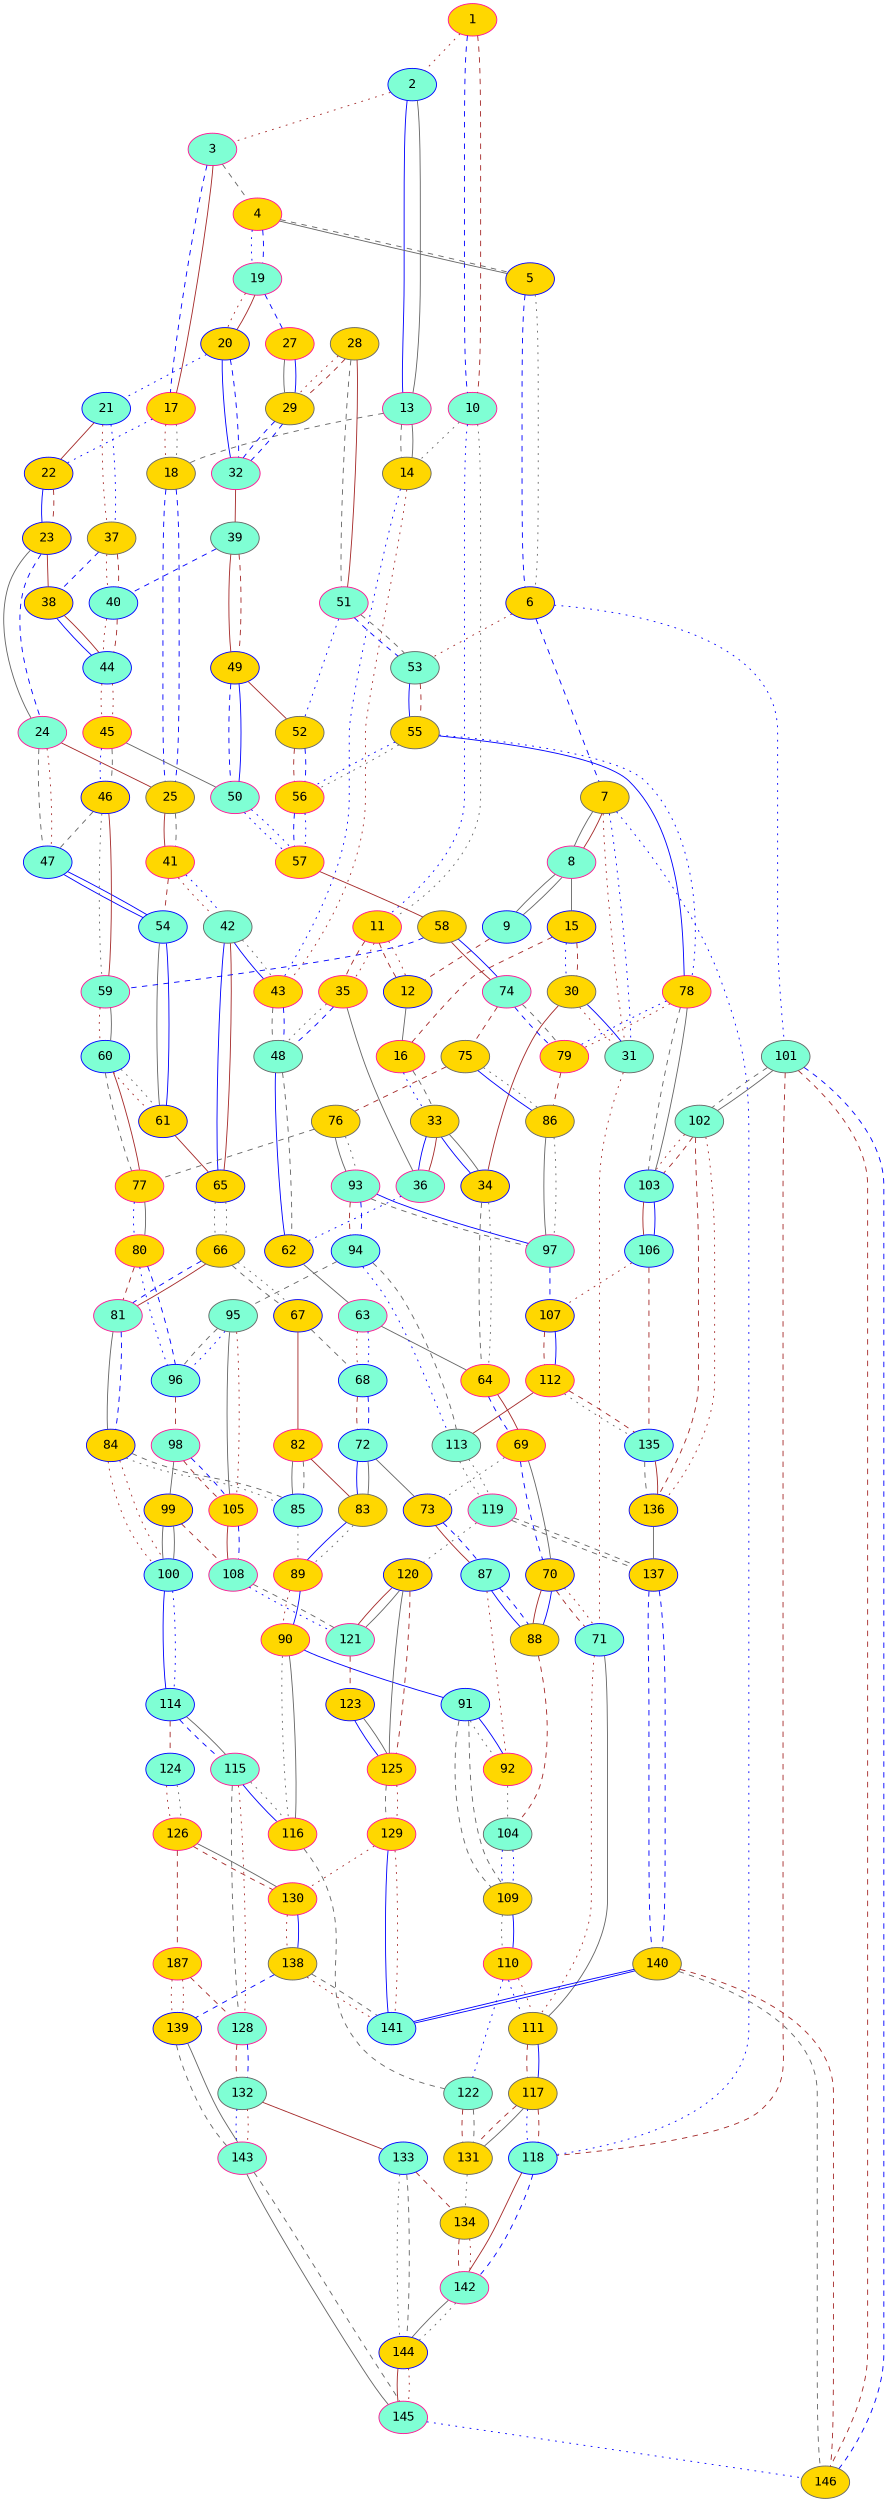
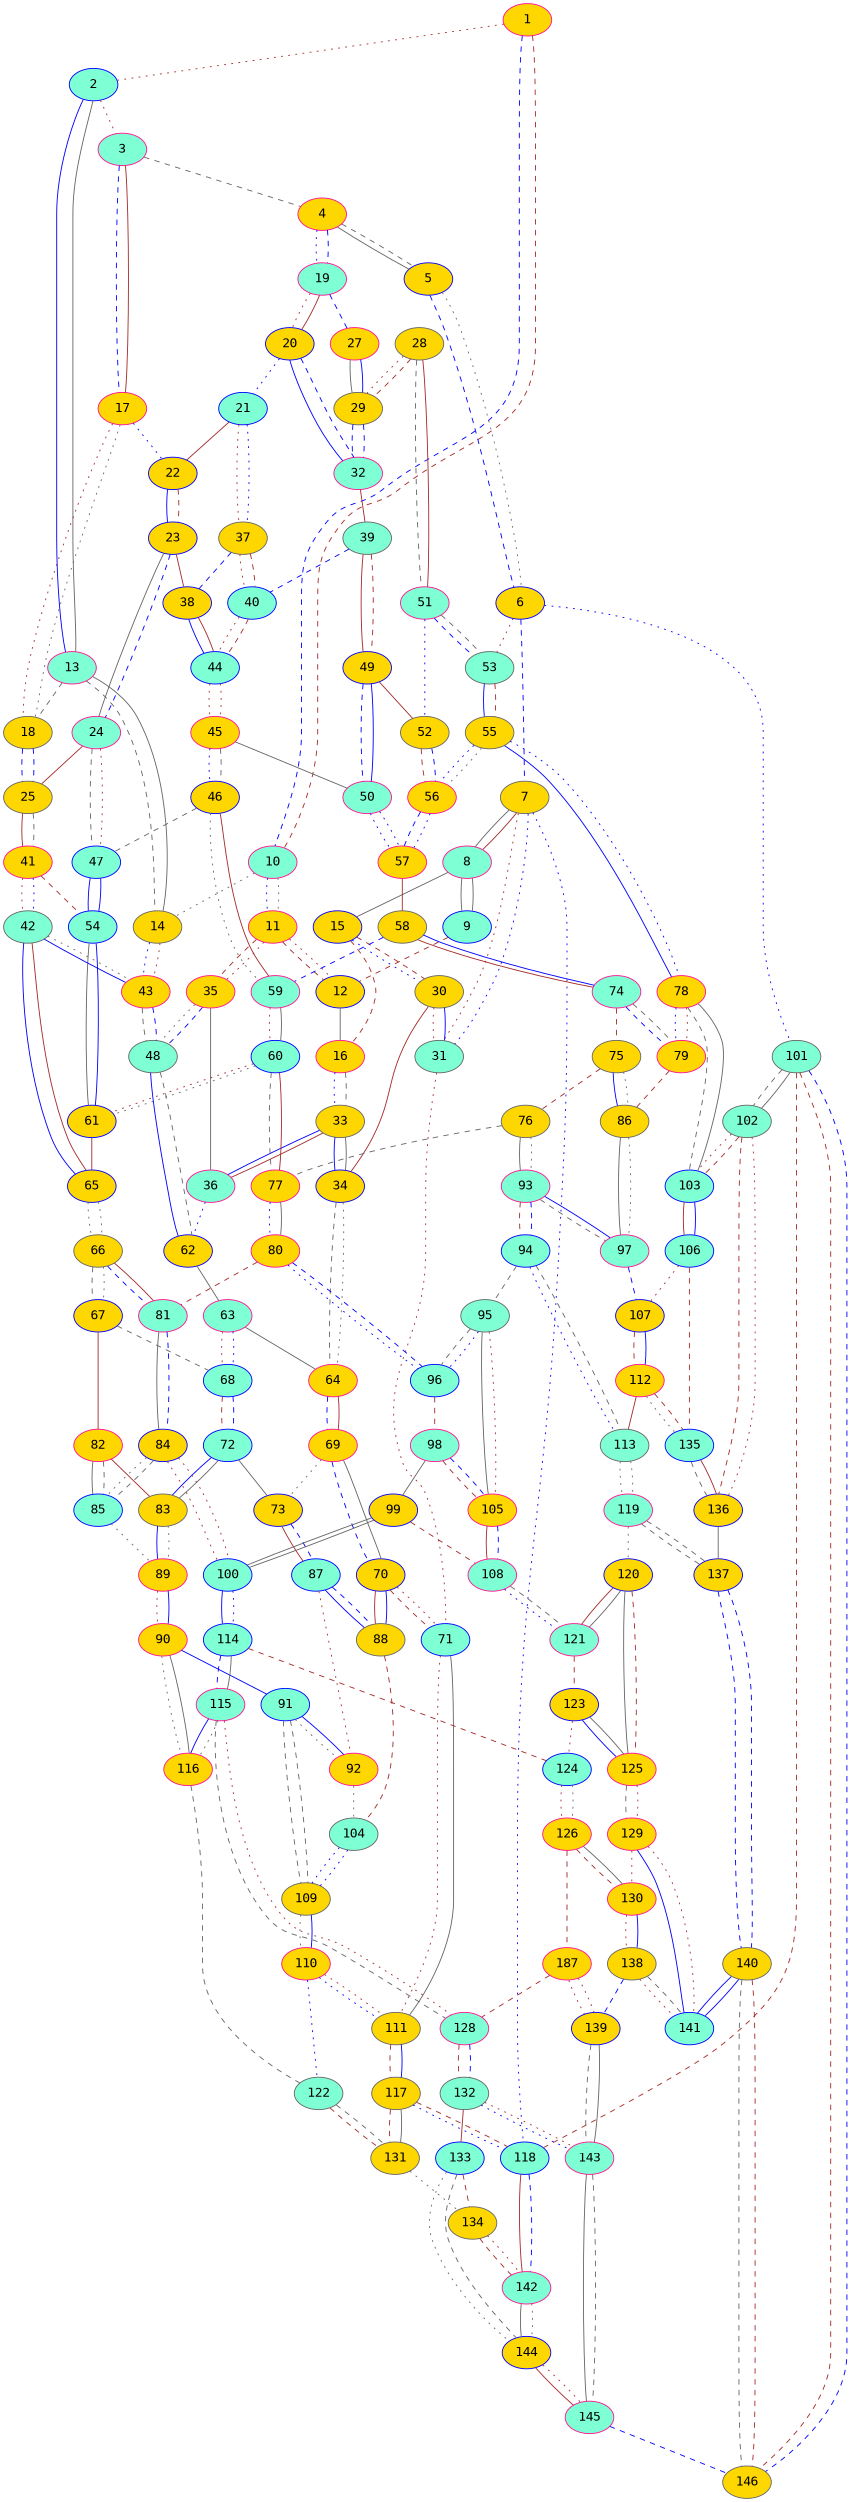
  graph {
    fontname="DejaVu Sans Mono"
    node [color=deeppink fillcolor=gold fontname="DejaVu Sans Mono" style=filled]
    edge [color=brown fontname="DejaVu Sans Mono" style=dashed]
    2 [color=blue fillcolor=aquamarine]
    1
    10 [fillcolor=aquamarine]
    3 [fillcolor=aquamarine]
    13 [fillcolor=aquamarine]
    11
    14 [color=gray40]
    4
    17
    18 [color=gray40]
    5 [color=blue]
    19 [fillcolor=aquamarine]
    22 [color=blue]
    6 [color=blue]
    20 [color=blue]
    27
    7 [color=gray40]
    53 [color=gray40 fillcolor=aquamarine]
    101 [color=gray40 fillcolor=aquamarine]
    8 [fillcolor=aquamarine]
    31 [color=gray40 fillcolor=aquamarine]
    118 [color=blue fillcolor=aquamarine]
    55 [color=gray40]
    102 [color=gray40 fillcolor=aquamarine]
    146 [color=gray40]
    9 [color=blue fillcolor=aquamarine]
    15 [color=blue]
    71 [color=blue fillcolor=aquamarine]
    142 [fillcolor=aquamarine]
    12 [color=blue]
    16
    30 [color=gray40]
    35
    43
    36 [fillcolor=aquamarine]
    48 [color=gray40 fillcolor=aquamarine]
    33 [color=gray40]
    25 [color=gray40]
    34 [color=blue]
    23 [color=blue]
    41
    21 [color=blue fillcolor=aquamarine]
    32 [fillcolor=aquamarine]
    29 [color=gray40]
    37 [color=gray40]
    39 [color=gray40 fillcolor=aquamarine]
    38 [color=blue]
    40 [color=blue fillcolor=aquamarine]
    24 [fillcolor=aquamarine]
    47 [color=blue fillcolor=aquamarine]
    44 [color=blue fillcolor=aquamarine]
    54 [color=blue fillcolor=aquamarine]
    42 [color=gray40 fillcolor=aquamarine]
    28 [color=gray40]
    51 [fillcolor=aquamarine]
    52 [color=gray40]
    64
    111 [color=gray40]
    49 [color=blue]
    62 [color=blue]
    69
    63 [fillcolor=aquamarine]
    45
    50 [fillcolor=aquamarine]
    65 [color=blue]
    61 [color=blue]
    66 [color=gray40]
    46 [color=blue]
    59 [fillcolor=aquamarine]
    57
    60 [color=blue fillcolor=aquamarine]
    56
    58 [color=gray40]
    78
    79
    103 [color=blue fillcolor=aquamarine]
    74 [fillcolor=aquamarine]
    75 [color=gray40]
    77
    80
    68 [color=blue fillcolor=aquamarine]
    72 [color=blue fillcolor=aquamarine]
    70 [color=blue]
    73 [color=blue]
    67 [color=blue]
    81 [fillcolor=aquamarine]
    82
    84 [color=blue]
    83 [color=gray40]
    85 [color=blue fillcolor=aquamarine]
    88 [color=gray40]
    87 [color=blue fillcolor=aquamarine]
    104 [color=gray40 fillcolor=aquamarine]
    117 [color=gray40]
    89
    92
    76 [color=gray40]
    86 [color=gray40]
    93 [fillcolor=aquamarine]
    97 [fillcolor=aquamarine]
    94 [color=blue fillcolor=aquamarine]
    96 [color=blue fillcolor=aquamarine]
    106 [color=blue fillcolor=aquamarine]
    98 [fillcolor=aquamarine]
    100 [color=blue fillcolor=aquamarine]
    90
    114 [color=blue fillcolor=aquamarine]
    107 [color=blue]
    109 [color=gray40]
    91 [color=blue fillcolor=aquamarine]
    116
    122 [color=gray40 fillcolor=aquamarine]
    110
    95 [color=gray40 fillcolor=aquamarine]
    113 [color=gray40 fillcolor=aquamarine]
    105
    119 [fillcolor=aquamarine]
    108 [fillcolor=aquamarine]
    99 [color=blue]
    112
    121 [fillcolor=aquamarine]
    115 [fillcolor=aquamarine]
    124 [color=blue fillcolor=aquamarine]
    136 [color=blue]
    137 [color=blue]
    135 [color=blue fillcolor=aquamarine]
    123 [color=blue]
    131 [color=gray40]
    120 [color=blue]
    128 [fillcolor=aquamarine]
    126
    132 [color=gray40 fillcolor=aquamarine]
    134 [color=gray40]
    144 [color=blue]
    125
    140 [color=gray40]
    129
    n138 [label=187]
    130
    141 [color=blue fillcolor=aquamarine]
    139 [color=blue]
    138 [color=gray40]
    143 [fillcolor=aquamarine]
    133 [color=blue fillcolor=aquamarine]
    145 [fillcolor=aquamarine]
    2 -- 3 [style=dotted]
    2 -- 13 [color=blue style=solid]
    2 -- 13 [color=gray40 style=solid]
    1 -- 2 [style=dotted]
    1 -- 10 [color=blue]
    1 -- 10
    10 -- 11 [color=blue style=dotted]
    10 -- 11 [color=gray40 style=dotted]
    10 -- 14 [color=gray40 style=dotted]
    3 -- 4 [color=gray40]
    3 -- 17 [color=blue]
    3 -- 17 [style=solid]
    13 -- 14 [color=gray40]
    13 -- 14 [color=gray40 style=solid]
    13 -- 18 [color=gray40]
    11 -- 12
    11 -- 12 [style=dotted]
    11 -- 35
    11 -- 35 [style=dotted]
    14 -- 43 [color=blue style=dotted]
    14 -- 43 [style=dotted]
    4 -- 5 [color=gray40 style=solid]
    4 -- 5 [color=gray40]
    4 -- 19 [color=blue style=dotted]
    4 -- 19 [color=blue]
    17 -- 18 [style=dotted]
    17 -- 18 [color=gray40 style=dotted]
    17 -- 22 [color=blue style=dotted]
    18 -- 25 [color=blue]
    18 -- 25 [color=blue]
    5 -- 6 [color=blue]
    5 -- 6 [color=gray40 style=dotted]
    19 -- 20 [style=dotted]
    19 -- 20 [style=solid]
    19 -- 27 [color=blue]
    22 -- 23 [color=blue style=solid]
    22 -- 23
    6 -- 7 [color=blue]
    6 -- 53 [style=dotted]
    6 -- 101 [color=blue style=dotted]
    20 -- 21 [color=blue style=dotted]
    20 -- 32 [color=blue style=solid]
    20 -- 32 [color=blue]
    27 -- 29 [color=gray40 style=solid]
    27 -- 29 [color=blue style=solid]
    7 -- 8 [color=gray40 style=solid]
    7 -- 8 [style=solid]
    7 -- 31 [style=dotted]
    7 -- 31 [color=blue style=dotted]
    7 -- 118 [color=blue style=dotted]
    53 -- 55 [color=blue style=solid]
    53 -- 55
    101 -- 118
    101 -- 102 [color=gray40]
    101 -- 102 [color=gray40 style=solid]
    101 -- 146
    101 -- 146 [color=blue]
    8 -- 9 [color=gray40 style=solid]
    8 -- 9 [color=gray40 style=solid]
    8 -- 15 [color=gray40 style=solid]
    31 -- 71 [style=dotted]
    118 -- 142 [style=solid]
    118 -- 142 [color=blue]
    55 -- 56 [color=blue style=dotted]
    55 -- 56 [color=gray40 style=dotted]
    55 -- 78 [color=blue style=solid]
    55 -- 78 [color=blue style=dotted]
    102 -- 103 [style=dotted]
    102 -- 103
    102 -- 136
    102 -- 136 [style=dotted]
    9 -- 12
    15 -- 16
    15 -- 30 [color=blue style=dotted]
    15 -- 30
    71 -- 111 [style=dotted]
    71 -- 111 [color=gray40 style=solid]
    142 -- 144 [color=gray40 style=solid]
    142 -- 144 [color=gray40 style=dotted]
    12 -- 16 [color=gray40 style=solid]
    16 -- 33 [color=blue style=dotted]
    16 -- 33 [color=gray40]
    30 -- 31 [style=dotted]
    30 -- 31 [color=blue style=solid]
    30 -- 34 [style=solid]
    35 -- 36 [color=gray40 style=solid]
    35 -- 48 [color=gray40 style=dotted]
    35 -- 48 [color=blue]
    43 -- 48 [color=gray40]
    43 -- 48 [color=blue]
    36 -- 62 [color=blue style=dotted]
    48 -- 62 [color=blue style=solid]
    48 -- 62 [color=gray40]
    33 -- 36 [color=blue style=solid]
    33 -- 36 [style=solid]
    33 -- 34 [color=blue style=solid]
    33 -- 34 [color=gray40 style=solid]
    25 -- 41 [style=solid]
    25 -- 41 [color=gray40]
    34 -- 64 [color=gray40]
    34 -- 64 [color=gray40 style=dotted]
    23 -- 38 [style=solid]
    23 -- 24 [color=gray40 style=solid]
    23 -- 24 [color=blue]
    41 -- 54
    41 -- 42 [style=dotted]
    41 -- 42 [color=blue style=dotted]
    21 -- 22 [style=solid]
    21 -- 37 [style=dotted]
    21 -- 37 [color=blue style=dotted]
    32 -- 39 [style=solid]
    29 -- 32 [color=blue]
    29 -- 32 [color=blue]
    37 -- 38 [color=blue]
    37 -- 40 [style=dotted]
    37 -- 40
    39 -- 40 [color=blue]
    39 -- 49 [style=solid]
    39 -- 49
    38 -- 44 [color=blue style=solid]
    38 -- 44 [style=solid]
    40 -- 44 [style=dotted]
    40 -- 44
    24 -- 25 [style=solid]
    24 -- 47 [color=gray40]
    24 -- 47 [style=dotted]
    47 -- 54 [color=blue style=solid]
    47 -- 54 [color=blue style=solid]
    44 -- 45 [style=dotted]
    44 -- 45 [style=dotted]
    54 -- 61 [color=gray40 style=solid]
    54 -- 61 [color=blue style=solid]
    42 -- 43 [color=blue style=solid]
    42 -- 43 [color=gray40 style=dotted]
    42 -- 65 [color=blue style=solid]
    42 -- 65 [style=solid]
    28 -- 29 [style=dotted]
    28 -- 29
    28 -- 51 [color=gray40]
    28 -- 51 [style=solid]
    51 -- 53 [color=blue]
    51 -- 53 [color=gray40]
    51 -- 52 [color=blue style=dotted]
    52 -- 56
    52 -- 56 [color=blue]
    64 -- 69 [color=blue]
    64 -- 69 [style=solid]
    111 -- 117
    111 -- 117 [color=blue style=solid]
    49 -- 52 [style=solid]
    49 -- 50 [color=blue]
    49 -- 50 [color=blue style=solid]
    62 -- 63 [color=gray40 style=solid]
    69 -- 70 [color=blue]
    69 -- 70 [color=gray40 style=solid]
    69 -- 73 [color=gray40 style=dotted]
    63 -- 64 [color=gray40 style=solid]
    63 -- 68 [style=dotted]
    63 -- 68 [color=blue style=dotted]
    45 -- 50 [color=gray40 style=solid]
    45 -- 46 [color=blue style=dotted]
    45 -- 46 [color=gray40]
    50 -- 57 [color=blue style=dotted]
    50 -- 57 [color=blue style=dotted]
    65 -- 66 [color=gray40 style=dotted]
    65 -- 66 [color=gray40 style=dotted]
    61 -- 65 [style=solid]
    66 -- 67 [color=gray40]
    66 -- 67 [color=gray40 style=dotted]
    66 -- 81 [color=blue]
    66 -- 81 [style=solid]
    46 -- 47 [color=gray40]
    46 -- 59 [color=gray40 style=dotted]
    46 -- 59 [style=solid]
    59 -- 60 [style=dotted]
    59 -- 60 [color=gray40 style=solid]
    57 -- 58 [style=solid]
    60 -- 61 [style=dotted]
    60 -- 61 [color=gray40 style=dotted]
    60 -- 77 [color=gray40]
    60 -- 77 [style=solid]
    56 -- 57 [color=blue]
    56 -- 57 [color=blue style=dotted]
    58 -- 59 [color=blue]
    58 -- 74 [style=solid]
    58 -- 74 [color=blue style=solid]
    78 -- 79 [color=blue style=dotted]
    78 -- 79 [style=dotted]
    78 -- 103 [color=gray40]
    78 -- 103 [color=gray40 style=solid]
    79 -- 86
    103 -- 106 [style=solid]
    103 -- 106 [color=blue style=solid]
    74 -- 79 [color=blue]
    74 -- 79 [color=gray40]
    74 -- 75
    75 -- 76
    75 -- 86 [color=blue style=solid]
    75 -- 86 [color=gray40 style=dotted]
    77 -- 80 [color=blue style=dotted]
    77 -- 80 [color=gray40 style=solid]
    80 -- 81
    80 -- 96 [color=blue style=dotted]
    80 -- 96 [color=blue]
    68 -- 72
    68 -- 72 [color=blue]
    72 -- 73 [color=gray40 style=solid]
    72 -- 83 [color=blue style=solid]
    72 -- 83 [color=gray40 style=solid]
    70 -- 71
    70 -- 71 [style=dotted]
    70 -- 88 [style=solid]
    70 -- 88 [color=blue style=solid]
    73 -- 87 [style=solid]
    73 -- 87 [color=blue]
    67 -- 68 [color=gray40]
    67 -- 82 [style=solid]
    81 -- 84 [color=gray40 style=solid]
    81 -- 84 [color=blue]
    82 -- 83 [style=solid]
    82 -- 85 [color=gray40 style=solid]
    82 -- 85 [color=gray40]
    84 -- 85 [color=gray40 style=dotted]
    84 -- 85 [color=gray40]
    84 -- 100 [style=dotted]
    84 -- 100 [style=dotted]
    83 -- 89 [color=blue style=solid]
    83 -- 89 [color=gray40 style=dotted]
    85 -- 89 [color=gray40 style=dotted]
    88 -- 104
    87 -- 88 [color=blue style=solid]
    87 -- 88 [color=blue]
    87 -- 92 [style=dotted]
    104 -- 109 [color=blue style=dotted]
    104 -- 109 [color=blue style=dotted]
    117 -- 118 [color=blue style=dotted]
    117 -- 118
    117 -- 131
    117 -- 131 [color=gray40 style=solid]
    89 -- 90 [style=dotted]
    89 -- 90 [color=blue style=solid]
    92 -- 104 [color=gray40 style=dotted]
    76 -- 77 [color=gray40]
    76 -- 93 [color=gray40 style=solid]
    76 -- 93 [color=gray40 style=dotted]
    86 -- 97 [color=gray40 style=solid]
    86 -- 97 [color=gray40 style=dotted]
    93 -- 97 [color=gray40]
    93 -- 97 [color=blue style=solid]
    93 -- 94
    93 -- 94 [color=blue]
    97 -- 107 [color=blue]
    94 -- 95 [color=gray40]
    94 -- 113 [color=blue style=dotted]
    94 -- 113 [color=gray40]
    96 -- 98
    106 -- 107 [style=dotted]
    106 -- 135
    98 -- 105
    98 -- 105 [color=blue]
    98 -- 99 [color=gray40 style=solid]
    100 -- 114 [color=blue style=solid]
    100 -- 114 [color=blue style=dotted]
    90 -- 91 [color=blue style=solid]
    90 -- 116 [color=gray40 style=dotted]
    90 -- 116 [color=gray40 style=solid]
    114 -- 115 [color=blue]
    114 -- 115 [color=gray40 style=solid]
    114 -- 124
    107 -- 112
    107 -- 112 [color=blue style=solid]
    109 -- 110 [color=gray40 style=dotted]
    109 -- 110 [color=blue style=solid]
    91 -- 92 [color=gray40 style=dotted]
    91 -- 92 [color=blue style=solid]
    91 -- 109 [color=gray40]
    91 -- 109 [color=gray40]
    116 -- 122 [color=gray40]
    122 -- 131
    122 -- 131 [color=gray40]
    110 -- 111 [color=blue style=dotted]
    110 -- 111 [style=dotted]
    110 -- 122 [color=blue style=dotted]
    95 -- 96 [color=gray40]
    95 -- 96 [color=blue style=dotted]
    95 -- 105 [color=gray40 style=solid]
    95 -- 105 [style=dotted]
    113 -- 119 [color=gray40 style=dotted]
    113 -- 119 [color=gray40 style=dotted]
    105 -- 108 [style=solid]
    105 -- 108 [color=blue]
    119 -- 137 [color=gray40]
    119 -- 137 [color=gray40]
    119 -- 120 [color=gray40 style=dotted]
    108 -- 121 [color=blue style=dotted]
    108 -- 121 [color=gray40]
    99 -- 100 [color=gray40 style=solid]
    99 -- 100 [color=gray40 style=solid]
    99 -- 108
    112 -- 113 [style=solid]
    112 -- 135 [color=gray40 style=dotted]
    112 -- 135
    121 -- 123
    115 -- 116 [color=blue style=solid]
    115 -- 116 [color=gray40 style=dotted]
    115 -- 128 [color=gray40]
    115 -- 128 [style=dotted]
    124 -- 126 [style=dotted]
    124 -- 126 [color=gray40 style=dotted]
    136 -- 137 [color=gray40 style=solid]
    137 -- 140 [color=blue]
    137 -- 140 [color=blue]
    135 -- 136 [color=gray40]
    135 -- 136 [style=solid]
+   123 -- 124 [style=dotted]
    123 -- 125 [color=blue style=solid]
    123 -- 125 [color=gray40 style=solid]
    131 -- 134 [color=gray40 style=dotted]
    120 -- 121 [style=solid]
    120 -- 121 [color=gray40 style=solid]
    120 -- 125 [color=gray40 style=solid]
    120 -- 125
    128 -- 132
    128 -- 132 [color=blue]
    126 -- n138
    126 -- 130
    126 -- 130 [color=gray40 style=solid]
    132 -- 143 [color=blue style=dotted]
    132 -- 143 [style=dotted]
    132 -- 133 [style=solid]
    134 -- 142
    134 -- 142 [style=dotted]
    144 -- 145 [style=solid]
    144 -- 145 [style=dotted]
    125 -- 129 [color=gray40]
    125 -- 129 [style=dotted]
    140 -- 146 [color=gray40]
    140 -- 146
    140 -- 141 [color=blue style=solid]
    140 -- 141 [color=blue style=solid]
    129 -- 130 [style=dotted]
    129 -- 141 [color=blue style=solid]
    129 -- 141 [style=dotted]
    n138 -- 128
    n138 -- 139 [style=dotted]
    n138 -- 139 [style=dotted]
    130 -- 138 [style=dotted]
    130 -- 138 [color=blue style=solid]
    139 -- 143 [color=gray40]
    139 -- 143 [color=gray40 style=solid]
    138 -- 141 [style=dotted]
    138 -- 141 [color=gray40]
    138 -- 139 [color=blue]
    143 -- 145 [color=gray40 style=solid]
    143 -- 145 [color=gray40]
    133 -- 134
    133 -- 144 [color=gray40 style=dotted]
    133 -- 144 [color=gray40]
-   145 -- 146 [color=blue style=dotted]
+   145 -- 146 [color=blue]
  }
